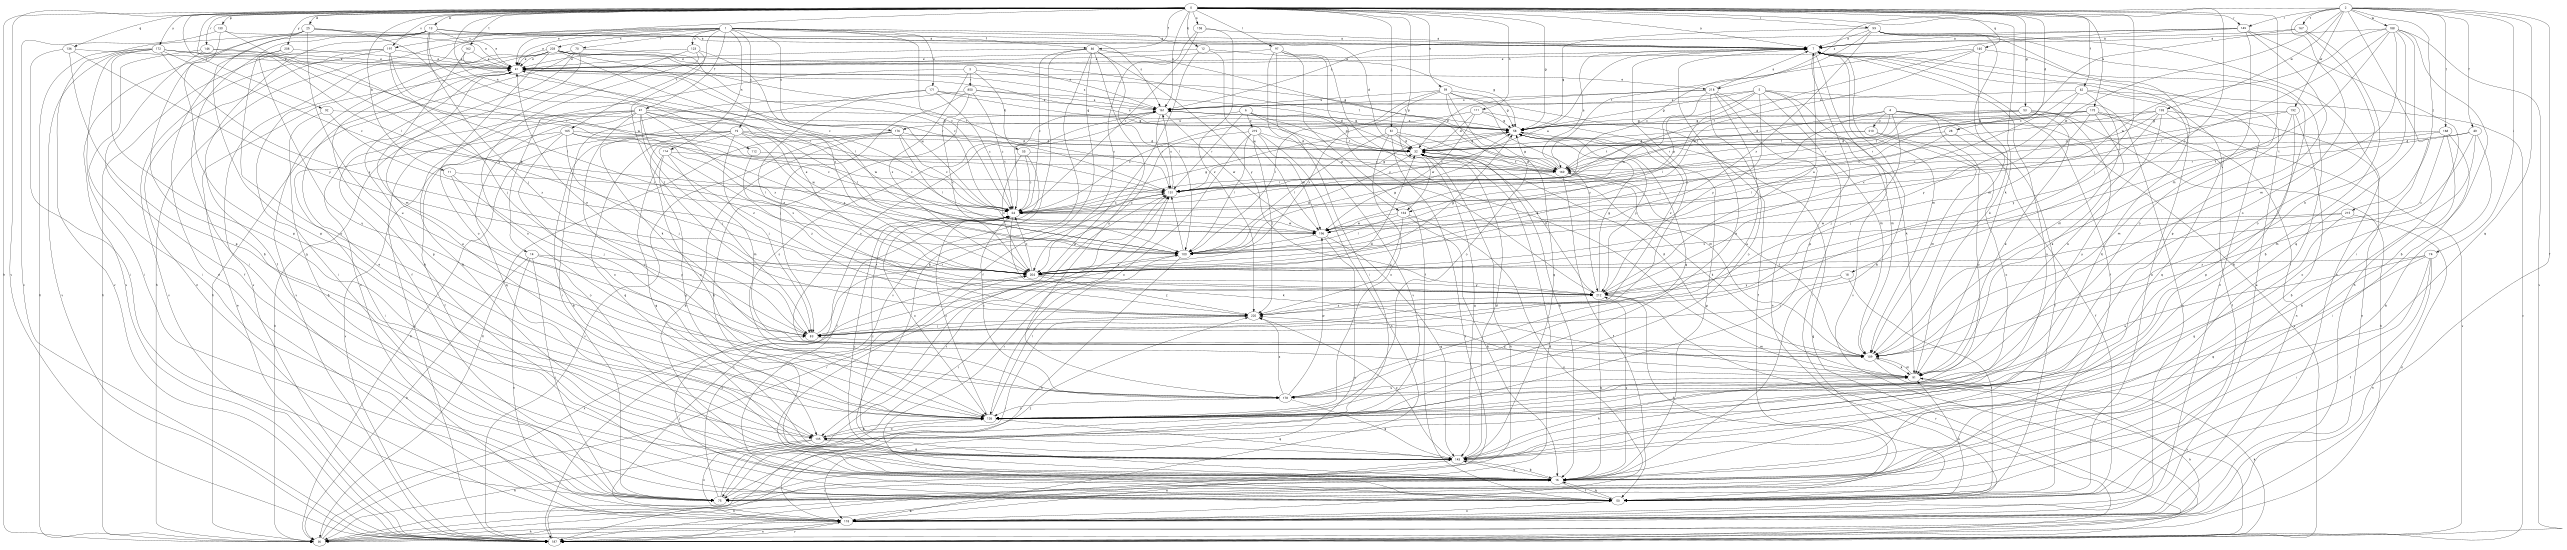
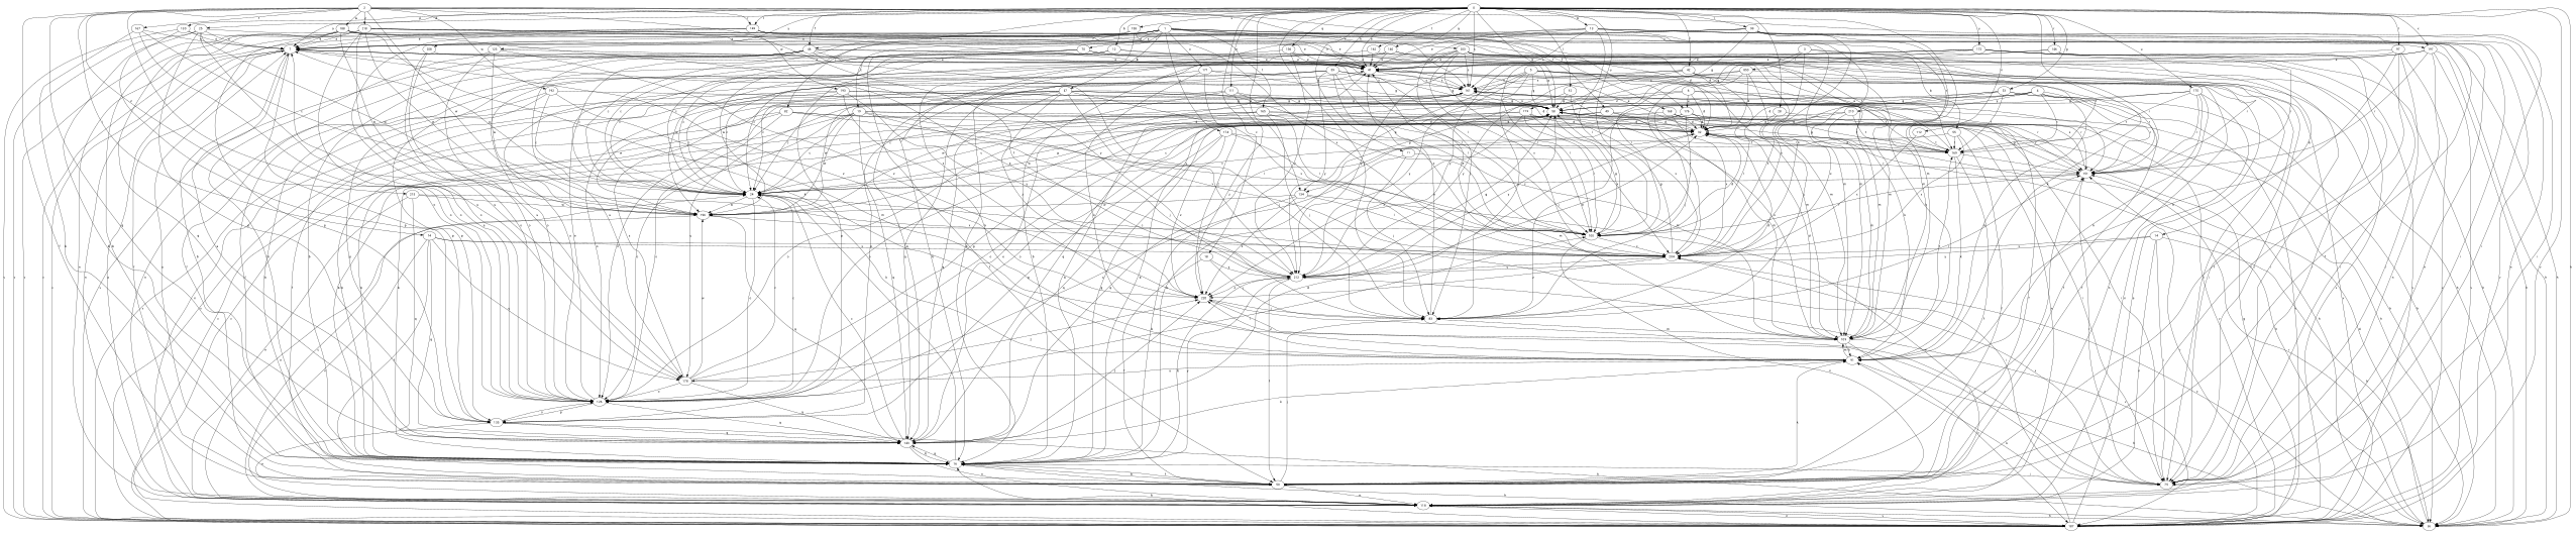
  strict digraph {
    fontname=Roboto
    node [fontname=Roboto]
    edge [fontname=Roboto]
    0
    7
    11
    12
    13
    18
    25
    28
    41
    42
    46
    53
    58
    59
    66
    82
    83
    91
    92
    97
    99
    100
    109
    111
    112
    130
    134
    136
    140
    146
    149
    158
    161
    162
    172
    175
    187
    197
    208
    50
    118
    16
    135
    220
    126
    151
    196
    75
    212
    178
    32
    143
    204
    24
    169
    1
    19
    47
    70
    n60 [label=174]
    n61 [label=171]
    123
    165
    176
    203
    2
    49
    74
    167
    168
    188
    192
    193
    215
    218
    3
    14
    n78 [label=55]
    n79 [label=850]
    4
    210
    5
    6
    219
    0 -> 7 [label=a]
    0 -> 11 [label=b]
    0 -> 12 [label=b]
    0 -> 13 [label=b]
    0 -> 18 [label=c]
    0 -> 25 [label=d]
    0 -> 28 [label=d]
    0 -> 41 [label=e]
    0 -> 42 [label=f]
    0 -> 46 [label=f]
    0 -> 53 [label=g]
    0 -> 58 [label=g]
    0 -> 59 [label=h]
    0 -> 66 [label=h]
    0 -> 82 [label=j]
    0 -> 83 [label=j]
    0 -> 91 [label=k]
    0 -> 92 [label=l]
    0 -> 97 [label=l]
    0 -> 99 [label=l]
    0 -> 100 [label=l]
    0 -> 109 [label=m]
    0 -> 111 [label=n]
    0 -> 112 [label=n]
    0 -> 130 [label=p]
    0 -> 134 [label=p]
    0 -> 136 [label=q]
    0 -> 140 [label=q]
    0 -> 146 [label=r]
    0 -> 149 [label=r]
    0 -> 158 [label=s]
    0 -> 161 [label=s]
    0 -> 162 [label=t]
    0 -> 172 [label=u]
    0 -> 175 [label=u]
    0 -> 187 [label=v]
    0 -> 197 [label=x]
    0 -> 208 [label=y]
    7 -> 41 [label=e]
    7 -> 109 [label=m]
    7 -> 187 [label=v]
    7 -> 50 [label=f]
    7 -> 118 [label=n]
    7 -> 16 [label=b]
    7 -> 135 [label=p]
    7 -> 220 [label=z]
    11 -> 83 [label=j]
    11 -> 126 [label=o]
    11 -> 151 [label=r]
    12 -> 41 [label=e]
    12 -> 58 [label=g]
    12 -> 135 [label=p]
    12 -> 196 [label=w]
    13 -> 7 [label=a]
    13 -> 41 [label=e]
    13 -> 83 [label=j]
    13 -> 100 [label=l]
    13 -> 161 [label=s]
    13 -> 187 [label=v]
    13 -> 50 [label=f]
    13 -> 118 [label=n]
    13 -> 75 [label=i]
    18 -> 83 [label=j]
    18 -> 50 [label=f]
    18 -> 212 [label=y]
    25 -> 7 [label=a]
    25 -> 41 [label=e]
    25 -> 187 [label=v]
    25 -> 16 [label=b]
    25 -> 135 [label=p]
    25 -> 196 [label=w]
    25 -> 178 [label=u]
    28 -> 100 [label=l]
    28 -> 50 [label=f]
    28 -> 32 [label=d]
    41 -> 161 [label=s]
    41 -> 135 [label=p]
    41 -> 151 [label=r]
    42 -> 109 [label=m]
    42 -> 161 [label=s]
    42 -> 187 [label=v]
    42 -> 212 [label=y]
    42 -> 143 [label=q]
    42 -> 204 [label=x]
    46 -> 41 [label=e]
    46 -> 100 [label=l]
    46 -> 187 [label=v]
    46 -> 50 [label=f]
    46 -> 16 [label=b]
    46 -> 212 [label=y]
    46 -> 178 [label=u]
    46 -> 24 [label=c]
    46 -> 169 [label=t]
    53 -> 58 [label=g]
    53 -> 66 [label=h]
    53 -> 91 [label=k]
    53 -> 178 [label=u]
    53 -> 32 [label=d]
    53 -> 169 [label=t]
    58 -> 161 [label=s]
    58 -> 212 [label=y]
    58 -> 32 [label=d]
    59 -> 58 [label=g]
    59 -> 100 [label=l]
    59 -> 161 [label=s]
    59 -> 50 [label=f]
    59 -> 126 [label=o]
    59 -> 212 [label=y]
    59 -> 143 [label=q]
    59 -> 204 [label=x]
    66 -> 151 [label=r]
    66 -> 32 [label=d]
    66 -> 204 [label=x]
    82 -> 100 [label=l]
    82 -> 109 [label=m]
    82 -> 187 [label=v]
    82 -> 16 [label=b]
    82 -> 126 [label=o]
    82 -> 32 [label=d]
    83 -> 41 [label=e]
    83 -> 109 [label=m]
    83 -> 151 [label=r]
    83 -> 32 [label=d]
    91 -> 66 [label=h]
    91 -> 109 [label=m]
    91 -> 220 [label=z]
    91 -> 178 [label=u]
    92 -> 58 [label=g]
    92 -> 16 [label=b]
    92 -> 204 [label=x]
    97 -> 41 [label=e]
    97 -> 91 [label=k]
    97 -> 187 [label=v]
    97 -> 50 [label=f]
    97 -> 75 [label=i]
    97 -> 212 [label=y]
    99 -> 7 [label=a]
    99 -> 58 [label=g]
    99 -> 109 [label=m]
    99 -> 118 [label=n]
    99 -> 16 [label=b]
    99 -> 75 [label=i]
    99 -> 204 [label=x]
    99 -> 24 [label=c]
    100 -> 58 [label=g]
    100 -> 118 [label=n]
    100 -> 151 [label=r]
    100 -> 32 [label=d]
    100 -> 204 [label=x]
    109 -> 91 [label=k]
    109 -> 161 [label=s]
    109 -> 187 [label=v]
    109 -> 32 [label=d]
    109 -> 169 [label=t]
    111 -> 58 [label=g]
    111 -> 220 [label=z]
    111 -> 196 [label=w]
    111 -> 32 [label=d]
    111 -> 24 [label=c]
    112 -> 204 [label=x]
    112 -> 169 [label=t]
    130 -> 7 [label=a]
    130 -> 187 [label=v]
    130 -> 135 [label=p]
    130 -> 212 [label=y]
    134 -> 100 [label=l]
    134 -> 118 [label=n]
    134 -> 16 [label=b]
    134 -> 220 [label=z]
    134 -> 196 [label=w]
    136 -> 41 [label=e]
    136 -> 135 [label=p]
    136 -> 75 [label=i]
    136 -> 212 [label=y]
    140 -> 41 [label=e]
    140 -> 91 [label=k]
    140 -> 16 [label=b]
    140 -> 151 [label=r]
    140 -> 196 [label=w]
    146 -> 41 [label=e]
    146 -> 100 [label=l]
    146 -> 50 [label=f]
    146 -> 75 [label=i]
    149 -> 7 [label=a]
    149 -> 66 [label=h]
    149 -> 161 [label=s]
    149 -> 135 [label=p]
    149 -> 126 [label=o]
    149 -> 169 [label=t]
    158 -> 7 [label=a]
    158 -> 220 [label=z]
    158 -> 204 [label=x]
    158 -> 24 [label=c]
    161 -> 58 [label=g]
    161 -> 16 [label=b]
    161 -> 151 [label=r]
    161 -> 196 [label=w]
    161 -> 24 [label=c]
    162 -> 41 [label=e]
    162 -> 109 [label=m]
    162 -> 24 [label=c]
    172 -> 41 [label=e]
    172 -> 66 [label=h]
    172 -> 187 [label=v]
    172 -> 151 [label=r]
    172 -> 75 [label=i]
    172 -> 212 [label=y]
    172 -> 143 [label=q]
    172 -> 24 [label=c]
    175 -> 58 [label=g]
    175 -> 83 [label=j]
    175 -> 91 [label=k]
    175 -> 50 [label=f]
    175 -> 118 [label=n]
    175 -> 151 [label=r]
    175 -> 169 [label=t]
    187 -> 41 [label=e]
    187 -> 58 [label=g]
    187 -> 91 [label=k]
    187 -> 118 [label=n]
    187 -> 16 [label=b]
    187 -> 151 [label=r]
    197 -> 41 [label=e]
    197 -> 66 [label=h]
    197 -> 83 [label=j]
    197 -> 187 [label=v]
    197 -> 118 [label=n]
    197 -> 151 [label=r]
    208 -> 41 [label=e]
    208 -> 126 [label=o]
    208 -> 178 [label=u]
    50 -> 7 [label=a]
    50 -> 83 [label=j]
    50 -> 91 [label=k]
    50 -> 118 [label=n]
    50 -> 16 [label=b]
    50 -> 151 [label=r]
    118 -> 7 [label=a]
    118 -> 66 [label=h]
    118 -> 187 [label=v]
    118 -> 24 [label=c]
    16 -> 58 [label=g]
    16 -> 66 [label=h]
    16 -> 50 [label=f]
    16 -> 75 [label=i]
    16 -> 212 [label=y]
    16 -> 143 [label=q]
    16 -> 24 [label=c]
    135 -> 66 [label=h]
    135 -> 118 [label=n]
    135 -> 126 [label=o]
    135 -> 143 [label=q]
    220 -> 83 [label=j]
    220 -> 75 [label=i]
    126 -> 7 [label=a]
    126 -> 41 [label=e]
    126 -> 100 [label=l]
    126 -> 135 [label=p]
    126 -> 143 [label=q]
    126 -> 24 [label=c]
    151 -> 58 [label=g]
    151 -> 161 [label=s]
    151 -> 24 [label=c]
    196 -> 100 [label=l]
    196 -> 118 [label=n]
    196 -> 143 [label=q]
    75 -> 220 [label=z]
    75 -> 151 [label=r]
    75 -> 204 [label=x]
    212 -> 7 [label=a]
    212 -> 58 [label=g]
    212 -> 187 [label=v]
    212 -> 50 [label=f]
    212 -> 16 [label=b]
    212 -> 220 [label=z]
    212 -> 32 [label=d]
    178 -> 58 [label=g]
    178 -> 161 [label=s]
    178 -> 220 [label=z]
    178 -> 126 [label=o]
    178 -> 196 [label=w]
    178 -> 143 [label=q]
    178 -> 24 [label=c]
    32 -> 41 [label=e]
    32 -> 66 [label=h]
    32 -> 143 [label=q]
    32 -> 169 [label=t]
    143 -> 7 [label=a]
    143 -> 41 [label=e]
    143 -> 91 [label=k]
    143 -> 118 [label=n]
    143 -> 16 [label=b]
    143 -> 220 [label=z]
    143 -> 32 [label=d]
    143 -> 24 [label=c]
    204 -> 41 [label=e]
    204 -> 58 [label=g]
    204 -> 220 [label=z]
    204 -> 212 [label=y]
    204 -> 24 [label=c]
    24 -> 7 [label=a]
    24 -> 58 [label=g]
    24 -> 91 [label=k]
    24 -> 126 [label=o]
    24 -> 196 [label=w]
    169 -> 7 [label=a]
    169 -> 58 [label=g]
    169 -> 91 [label=k]
    169 -> 50 [label=f]
    169 -> 151 [label=r]
    169 -> 32 [label=d]
    1 -> 7 [label=a]
    1 -> 41 [label=e]
    1 -> 46 [label=f]
    1 -> 66 [label=h]
    1 -> 187 [label=v]
    1 -> 197 [label=x]
    1 -> 32 [label=d]
    1 -> 24 [label=c]
    1 -> 19 [label=c]
    1 -> 47 [label=f]
    1 -> 70 [label=i]
    1 -> n60 [label=n]
    1 -> n61 [label=o]
    1 -> 123 [label=o]
    1 -> 165 [label=t]
    1 -> 176 [label=u]
    1 -> 203 [label=x]
    19 -> 66 [label=h]
    19 -> 83 [label=j]
    19 -> 16 [label=b]
    19 -> 126 [label=o]
    19 -> 196 [label=w]
    19 -> 32 [label=d]
    19 -> 143 [label=q]
    19 -> 204 [label=x]
    19 -> 24 [label=c]
    47 -> 58 [label=g]
    47 -> 66 [label=h]
    47 -> 83 [label=j]
    47 -> 100 [label=l]
    47 -> 187 [label=v]
    47 -> 50 [label=f]
    47 -> 220 [label=z]
    47 -> 126 [label=o]
    47 -> 196 [label=w]
    47 -> 143 [label=q]
    47 -> 204 [label=x]
    70 -> 41 [label=e]
    70 -> 66 [label=h]
    70 -> 50 [label=f]
    70 -> 118 [label=n]
    70 -> 24 [label=c]
    n60 -> 109 [label=m]
    n60 -> 135 [label=p]
    n60 -> 220 [label=z]
    n60 -> 143 [label=q]
    n60 -> 169 [label=t]
    n61 -> 58 [label=g]
    n61 -> 91 [label=k]
    n61 -> 161 [label=s]
    n61 -> 220 [label=z]
    n61 -> 24 [label=c]
    123 -> 41 [label=e]
    123 -> 16 [label=b]
    123 -> 220 [label=z]
    123 -> 126 [label=o]
    123 -> 196 [label=w]
    165 -> 83 [label=j]
    165 -> 100 [label=l]
    165 -> 187 [label=v]
    165 -> 126 [label=o]
    165 -> 75 [label=i]
    165 -> 32 [label=d]
    165 -> 24 [label=c]
    176 -> 66 [label=h]
    176 -> 100 [label=l]
    176 -> 187 [label=v]
    176 -> 16 [label=b]
    176 -> 32 [label=d]
    176 -> 24 [label=c]
    203 -> 41 [label=e]
    203 -> 100 [label=l]
    203 -> 161 [label=s]
    203 -> 187 [label=v]
    203 -> 16 [label=b]
    203 -> 126 [label=o]
    203 -> 151 [label=r]
    203 -> 75 [label=i]
    203 -> 204 [label=x]
    203 -> 169 [label=t]
    2 -> 149 [label=r]
    2 -> 50 [label=f]
    2 -> 126 [label=o]
    2 -> 196 [label=w]
    2 -> 75 [label=i]
    2 -> 143 [label=q]
    2 -> 49 [label=f]
    2 -> 74 [label=i]
    2 -> 167 [label=t]
    2 -> 168 [label=t]
    2 -> 188 [label=w]
    2 -> 192 [label=w]
    2 -> 193 [label=w]
    2 -> 215 [label=z]
    2 -> 218 [label=z]
    49 -> 109 [label=m]
    49 -> 16 [label=b]
    49 -> 126 [label=o]
    49 -> 151 [label=r]
    49 -> 32 [label=d]
    74 -> 50 [label=f]
    74 -> 118 [label=n]
    74 -> 75 [label=i]
    74 -> 178 [label=u]
    74 -> 143 [label=q]
    74 -> 204 [label=x]
    167 -> 7 [label=a]
    167 -> 16 [label=b]
    167 -> 126 [label=o]
    167 -> 24 [label=c]
    168 -> 16 [label=b]
    168 -> 75 [label=i]
    168 -> 32 [label=d]
    168 -> 204 [label=x]
    168 -> 169 [label=t]
    188 -> 7 [label=a]
    188 -> 91 [label=k]
    188 -> 100 [label=l]
    188 -> 109 [label=m]
    188 -> 187 [label=v]
    188 -> 16 [label=b]
    188 -> 196 [label=w]
    188 -> 212 [label=f]
    188 -> 143 [label=q]
    192 -> 58 [label=g]
    192 -> 109 [label=m]
    192 -> 16 [label=b]
    192 -> 135 [label=p]
    192 -> 24 [label=c]
    193 -> 58 [label=g]
    193 -> 91 [label=k]
    193 -> 187 [label=v]
    193 -> 118 [label=n]
    193 -> 151 [label=r]
    193 -> 212 [label=y]
    193 -> 24 [label=c]
    215 -> 118 [label=n]
    215 -> 196 [label=w]
    215 -> 143 [label=q]
    215 -> 204 [label=x]
    218 -> 7 [label=a]
-   41 -> 218 [label=e]
+   218 -> 41 [label=e]
    218 -> 109 [label=m]
    218 -> 161 [label=s]
    218 -> 118 [label=n]
    218 -> 126 [label=o]
    218 -> 196 [label=w]
    218 -> 178 [label=u]
    218 -> 32 [label=d]
    3 -> 58 [label=g]
    3 -> 204 [label=x]
    3 -> 14 [label=b]
    3 -> n78 [label=b]
    3 -> n79 [label=r]
    14 -> 66 [label=h]
    14 -> 118 [label=n]
    14 -> 75 [label=i]
    14 -> 212 [label=y]
    14 -> 204 [label=x]
    n78 -> 50 [label=f]
    n78 -> 204 [label=x]
    n78 -> 24 [label=c]
    n78 -> 169 [label=t]
    n79 -> 83 [label=j]
    n79 -> 161 [label=s]
    n79 -> 75 [label=i]
    n79 -> 32 [label=d]
    n79 -> 204 [label=x]
    n79 -> 24 [label=c]
    4 -> 83 [label=j]
    4 -> 187 [label=v]
    4 -> 50 [label=f]
    4 -> 126 [label=o]
    4 -> 151 [label=r]
    4 -> 204 [label=x]
    4 -> 169 [label=t]
    4 -> 210 [label=y]
    210 -> 109 [label=m]
    210 -> 126 [label=o]
    210 -> 32 [label=d]
    210 -> 169 [label=t]
    5 -> 58 [label=g]
    5 -> 91 [label=k]
    5 -> 100 [label=l]
    5 -> 109 [label=m]
    5 -> 134 [label=p]
    5 -> 161 [label=s]
    5 -> 118 [label=n]
    5 -> 75 [label=i]
    5 -> 212 [label=y]
    6 -> 134 [label=p]
    6 -> 151 [label=r]
    6 -> 32 [label=d]
    6 -> 169 [label=t]
    6 -> 176 [label=u]
    6 -> 219 [label=z]
    219 -> 100 [label=l]
    219 -> 118 [label=n]
    219 -> 220 [label=z]
    219 -> 126 [label=o]
    219 -> 196 [label=w]
    219 -> 32 [label=d]
    219 -> 204 [label=x]
  }
